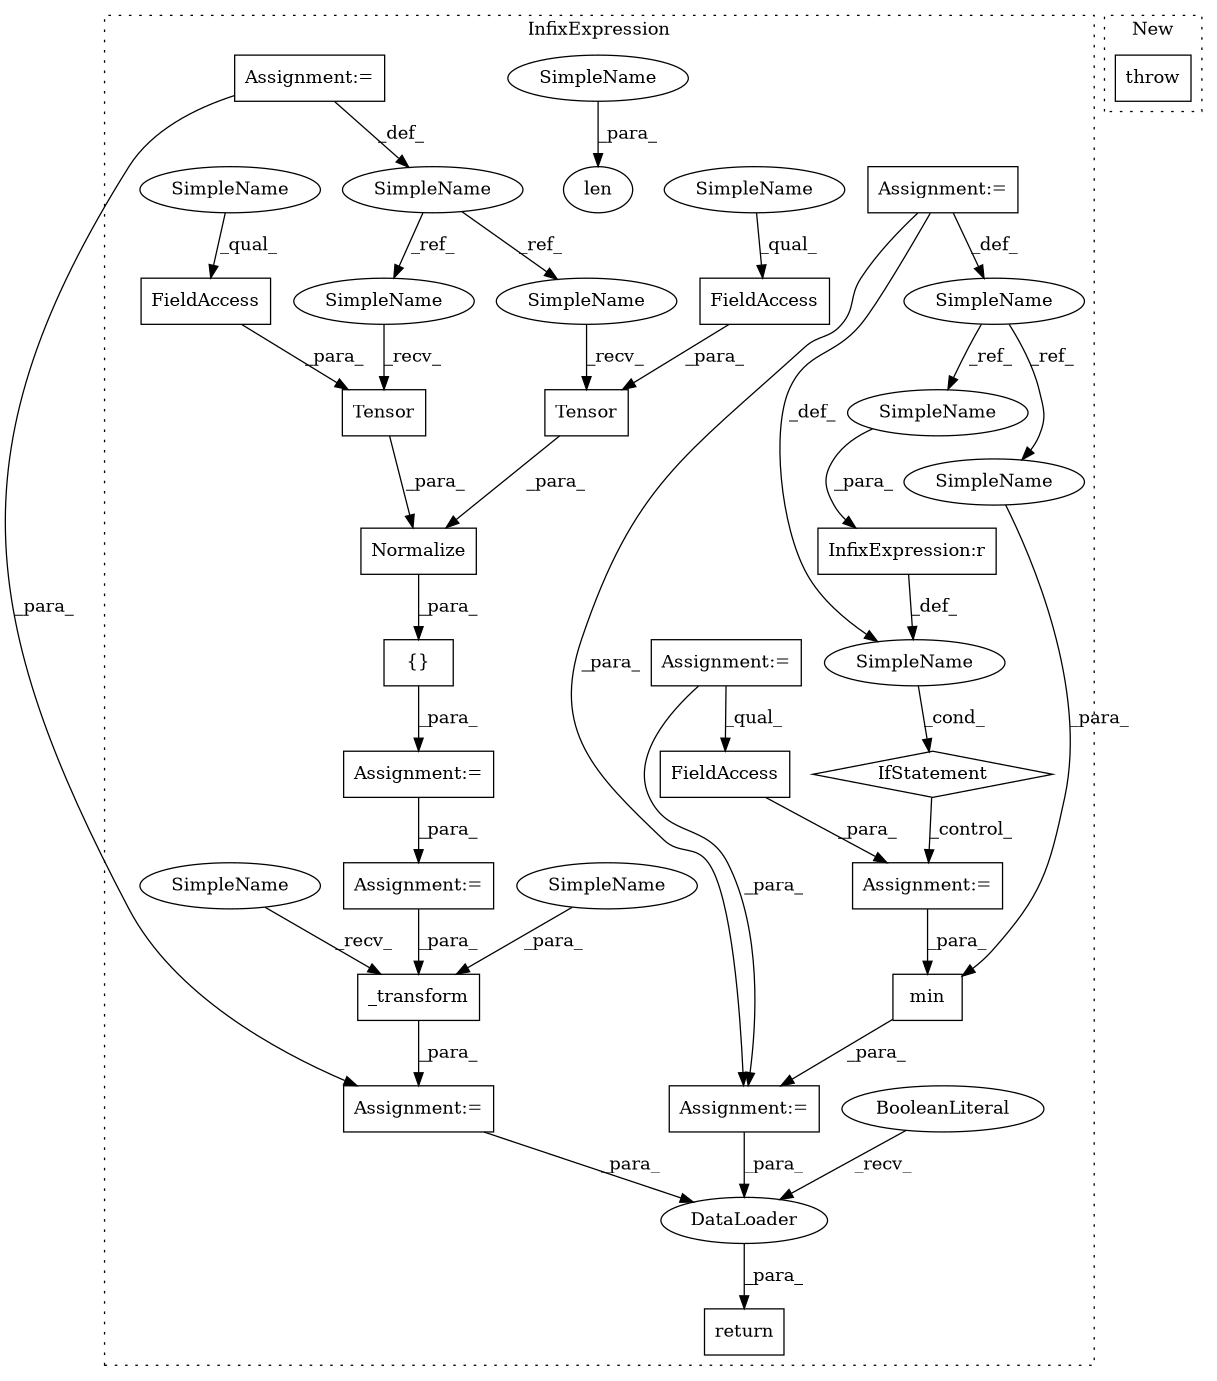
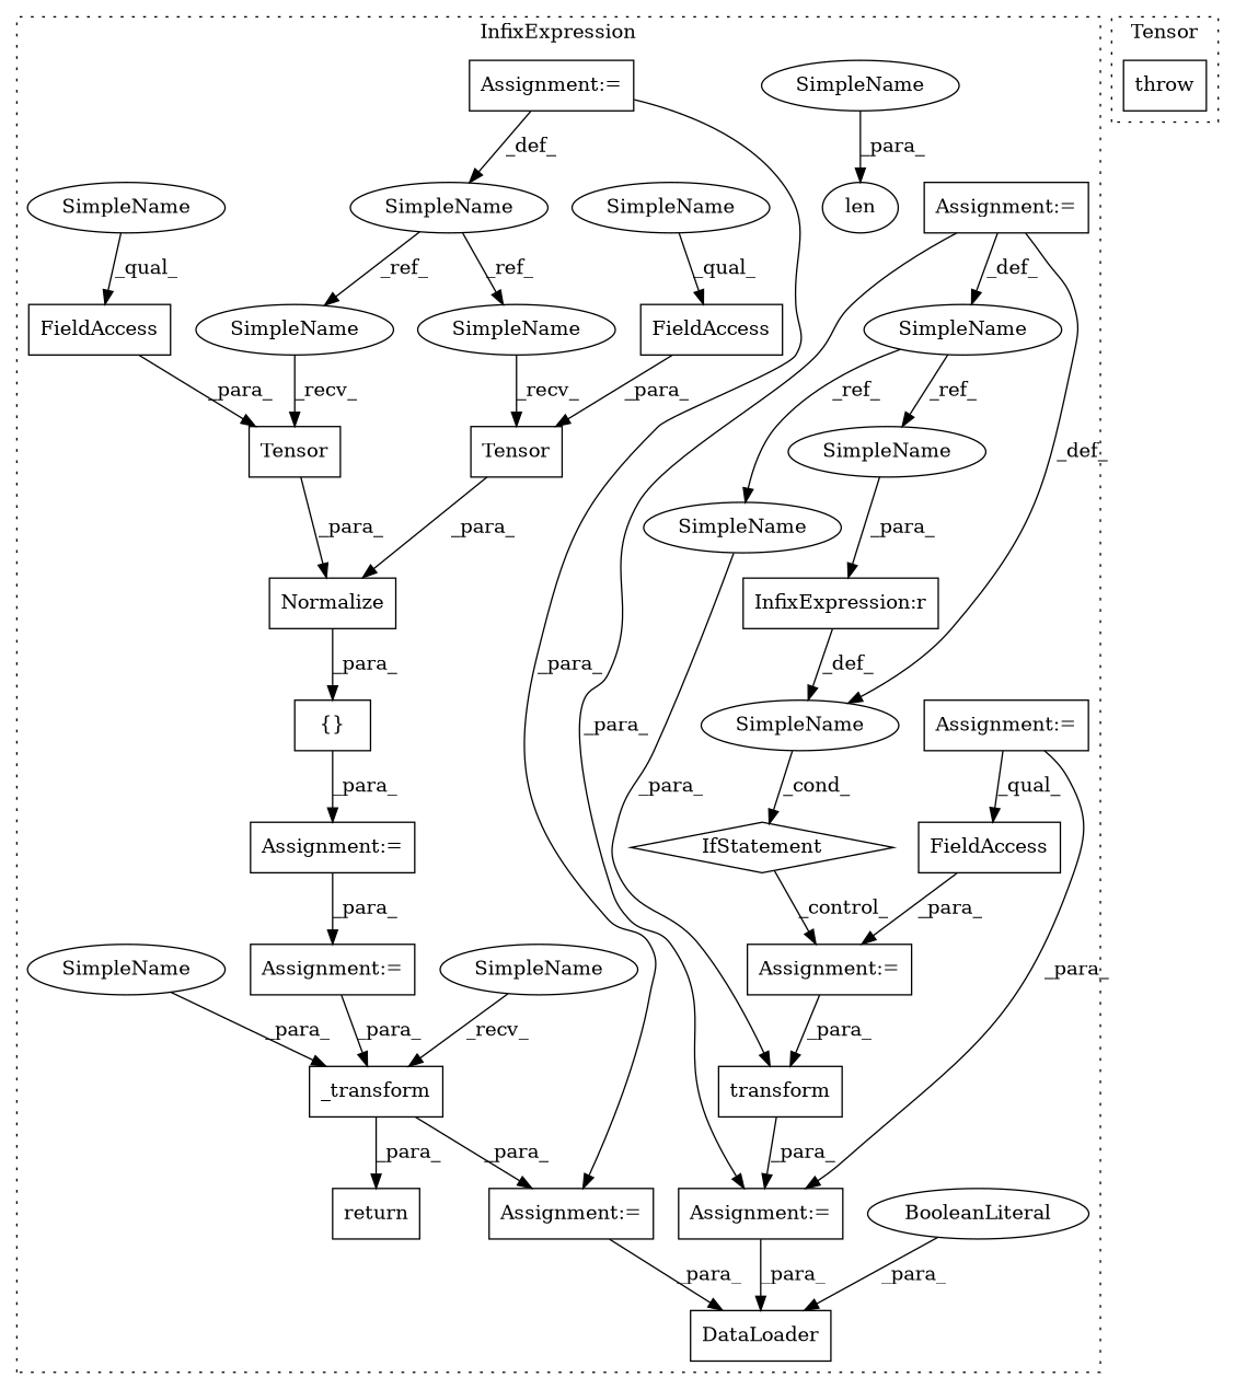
  digraph {
    node [a=42 l=4 s=3102 shape=box]
    n1 [a=32 l="7,1" label=Tensor s="3095,3111"]
    n2 [a=22 l=9 label=FieldAccess]
    n3 [a=7 l=1 label="Assignment:=" s=3155]
    n4 [a=7 l=1 label="Assignment:=" s=3068]
    n5 [a=32 l="11,1" label=_transform s="3186,3222"]
    n6 [a=32 l="10,1" label=Normalize s="3079,3135"]
    n7 [a=4 l="1,1" label="{}" s="3078,3136"]
    n8 [a=32 l="7,1" label=Tensor s="3119,3134"]
    n9 [l=5 label=SimpleName s=3011 shape=ellipse]
-   n10 [a=32 l="11,1" label=DataLoader s="3356,3391" shape=ellipse]
+   n10 [a=32 l="11,1" label=DataLoader s="3356,3391"]
    n11 [a=9 l=5 label=BooleanLiteral s=3386 shape=ellipse]
-   n12 [a=32 l="4,1" label=min s="3318,3342"]
+   n12 [a=32 l="4,1" label=transform s="3318,3342"]
    n13 [l=10 label=SimpleName s=2925 shape=ellipse]
    n14 [a=27 label="InfixExpression:r" s=3243]
    n15 [a=32 l="4,1" label=len s="3322,3330" shape=ellipse]
    n16 [a=22 l=8 label=FieldAccess s=3126]
    n17 [a=25 l="4,2" label=IfStatement s="3229,3251" shape=diamond]
    n18 [label=SimpleName shape=ellipse l="" s=""]
    n19 [a=7 l=1 label="Assignment:=" s=3271]
    n20 [a=22 l=23 label=FieldAccess s=3272]
    n21 [a=7 l=8 label="Assignment:=" s=2993]
    n22 [a=7 l=1 label="Assignment:=" s=3317]
    n23 [a=7 l=10 label="Assignment:=" s=2925]
    n24 [a=7 l=5 label="Assignment:=" s=3011]
    n25 [a=7 l=1 label="Assignment:=" s=3180]
    n26 [a=41 l=7 label=return s=3349]
    n27 [l=5 label=SimpleName s=3089 shape=ellipse]
    n28 [l=5 label=SimpleName s=3113 shape=ellipse]
    n29 [label=SimpleName s=3210 shape=ellipse]
    n30 [label=SimpleName s=3326 shape=ellipse]
    n31 [label=SimpleName s=3126 shape=ellipse]
    n32 [label=SimpleName s=3181 shape=ellipse]
    n33 [label=SimpleName shape=ellipse]
    n34 [l=10 label=SimpleName s=3233 shape=ellipse]
    n35 [l=10 label=SimpleName s=3332 shape=ellipse]
    n36 [a=53 l=6 label=throw s=1776]
    subgraph cluster_1 {
      label=InfixExpression
      style=dotted
      n1
      n2
      n3
      n4
      n5
      n6
      n7
      n8
      n9
      n10
      n11
      n12
      n13
      n14
      n15
      n16
      n17
      n18
      n19
      n20
      n21
      n22
      n23
      n24
      n25
      n26
      n27
      n28
      n29
      n30
      n31
      n32
      n33
      n34
      n35
    }
    subgraph cluster_2 {
-     label=New
+     label=Tensor
      style=dotted
      n36
    }
    n1 -> n6 [label=_para_]
    n2 -> n1 [label=_para_]
    n3 -> n5 [label=_para_]
    n4 -> n3 [label=_para_]
    n5 -> n25 [label=_para_]
    n6 -> n7 [label=_para_]
    n7 -> n4 [label=_para_]
    n8 -> n6 [label=_para_]
    n9 -> n27 [label=_ref_]
    n9 -> n28 [label=_ref_]
-   n10 -> n26 [label=_para_]
-   n11 -> n10 [label=_recv_]
+   n5 -> n26 [label=_para_]
+   n11 -> n10 [label=_para_]
    n12 -> n22 [label=_para_]
    n13 -> n34 [label=_ref_]
    n13 -> n35 [label=_ref_]
    n14 -> n18 [label=_def_]
    n16 -> n8 [label=_para_]
    n17 -> n19 [label=_control_]
    n18 -> n17 [label=_cond_]
    n19 -> n12 [label=_para_]
    n20 -> n19 [label=_para_]
    n21 -> n20 [label=_qual_]
    n21 -> n22 [label=_para_]
    n22 -> n10 [label=_para_]
    n23 -> n13 [label=_def_]
    n23 -> n18 [label=_def_]
    n23 -> n22 [label=_para_]
    n24 -> n9 [label=_def_]
    n24 -> n25 [label=_para_]
    n25 -> n10 [label=_para_]
    n27 -> n1 [label=_recv_]
    n28 -> n8 [label=_recv_]
    n29 -> n5 [label=_para_]
    n30 -> n15 [label=_para_]
    n31 -> n16 [label=_qual_]
    n32 -> n5 [label=_recv_]
    n33 -> n2 [label=_qual_]
    n34 -> n14 [label=_para_]
    n35 -> n12 [label=_para_]
  }
